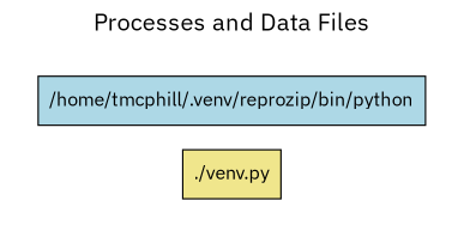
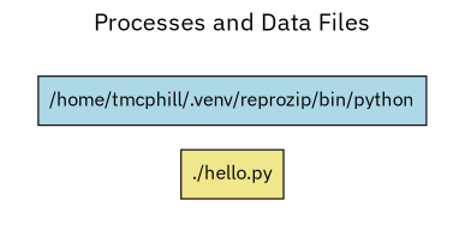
  digraph {
    fontname="IBM Plex Sans"
    fontsize=18
    label="Processes and Data Files"
    labelloc=t
    rankdir=LR
    node [fontname="IBM Plex Sans" peripheries=1 shape=box style=filled]
    n1 [fillcolor=lightblue label="/home/tmcphill/.venv/reprozip/bin/python"]
-   n2 [fillcolor=khaki label="./venv.py"]
+   n2 [fillcolor=khaki label="./hello.py"]
    subgraph cluster_1 {
      color=white
      label=""
      penwidth=0
      subgraph cluster_2 {
        color=white
        label=""
        penwidth=0
        n1
        n2
      }
    }
  }
